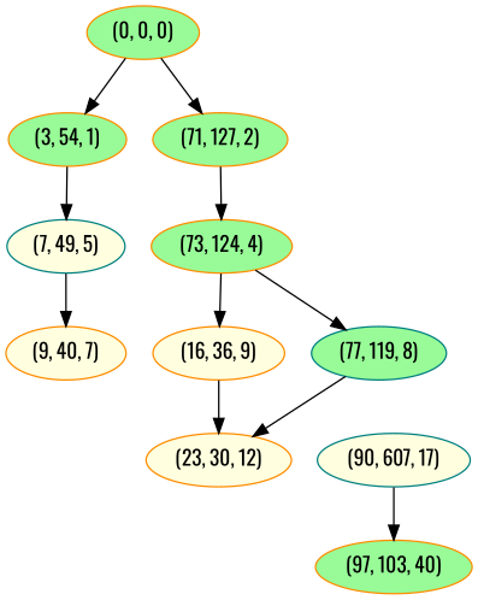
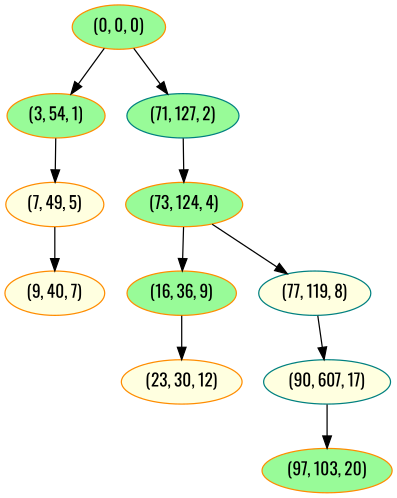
  digraph {
    fontname=Oswald
    node [color=darkorange fillcolor=palegreen fontname=Oswald style=filled]
    edge [fontname=Oswald]
    "(0, 0, 0)"
    "(3, 54, 1)"
-   "(71, 127, 2)"
-   "(7, 49, 5)" [color=teal fillcolor=lightyellow]
+   "(71, 127, 2)" [color=teal]
+   "(7, 49, 5)" [fillcolor=lightyellow]
    "(73, 124, 4)"
    "(9, 40, 7)" [fillcolor=lightyellow]
    "(23, 30, 12)" [fillcolor=lightyellow]
-   "(16, 36, 9)" [fillcolor=lightyellow]
-   "(77, 119, 8)" [color=teal]
+   "(16, 36, 9)"
+   "(77, 119, 8)" [color=teal fillcolor=lightyellow]
    n10 [color=teal fillcolor=lightyellow label="(90, 607, 17)"]
-   "(97, 103, 20)" [label="(97, 103, 40)"]
+   "(97, 103, 20)"
    "(0, 0, 0)" -> "(3, 54, 1)"
    "(0, 0, 0)" -> "(71, 127, 2)"
    "(3, 54, 1)" -> "(7, 49, 5)"
    "(71, 127, 2)" -> "(73, 124, 4)"
    "(7, 49, 5)" -> "(9, 40, 7)"
    "(73, 124, 4)" -> "(16, 36, 9)"
    "(73, 124, 4)" -> "(77, 119, 8)"
    "(16, 36, 9)" -> "(23, 30, 12)"
-   "(77, 119, 8)" -> "(23, 30, 12)"
+   "(77, 119, 8)" -> n10
    n10 -> "(97, 103, 20)"
  }
